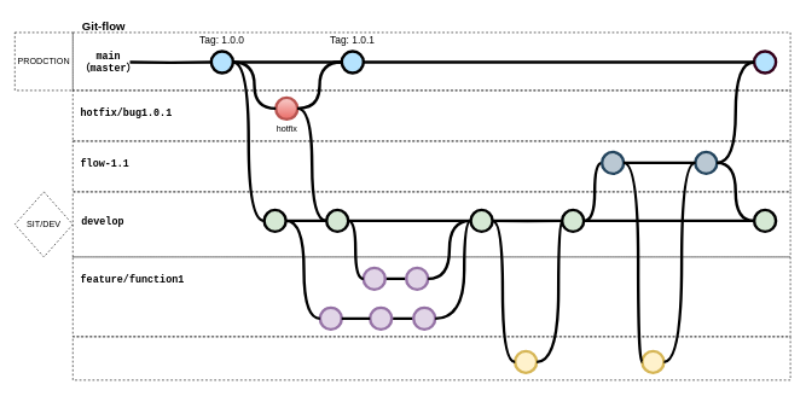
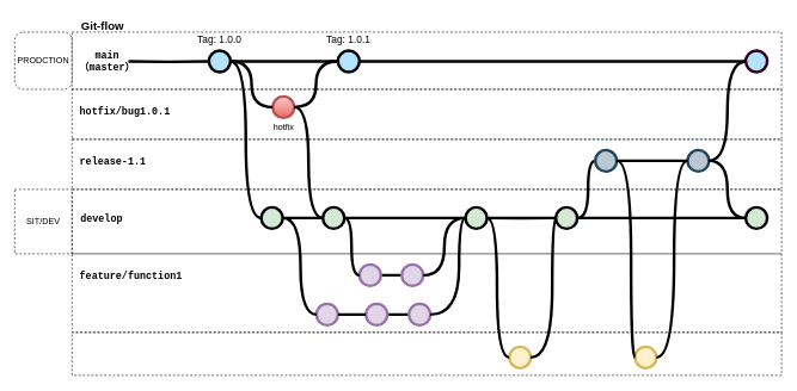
  <mxCell id="0" />
  <mxCell id="1" parent="0" />
  <mxCell id="2" value="" style="text;html=1;strokeColor=default;fillColor=none;align=left;verticalAlign=middle;whiteSpace=wrap;overflow=hidden;fontSize=14;fontStyle=0;fontColor=#009900;dashed=1;" vertex="1" parent="1"><mxGeometry x="100" y="464" width="990" height="60" as="geometry" /></mxCell>
  <mxCell id="3" value="" style="text;html=1;strokeColor=default;fillColor=none;align=left;verticalAlign=middle;whiteSpace=wrap;overflow=hidden;fontSize=14;fontStyle=0;fontColor=#009900;dashed=1;" parent="1" vertex="1"><mxGeometry x="100" y="264" width="990" height="90" as="geometry" /></mxCell>
  <mxCell id="4" value="" style="text;html=1;strokeColor=default;fillColor=none;align=left;verticalAlign=middle;whiteSpace=wrap;overflow=hidden;fontSize=14;fontStyle=0;fontColor=#009900;dashed=1;" parent="1" vertex="1"><mxGeometry x="100" y="354" width="990" height="110" as="geometry" /></mxCell>
  <mxCell id="5" value="" style="text;html=1;strokeColor=default;fillColor=none;align=left;verticalAlign=middle;whiteSpace=wrap;overflow=hidden;fontSize=14;fontStyle=0;fontColor=#009900;dashed=1;" parent="1" vertex="1"><mxGeometry x="100" y="194" width="990" height="70" as="geometry" /></mxCell>
  <mxCell id="6" value="" style="text;html=1;strokeColor=default;fillColor=none;align=left;verticalAlign=middle;whiteSpace=wrap;overflow=hidden;fontSize=14;fontStyle=0;fontColor=#009900;dashed=1;" parent="1" vertex="1"><mxGeometry x="100" y="124" width="990" height="70" as="geometry" /></mxCell>
  <mxCell id="7" value="" style="text;html=1;strokeColor=default;fillColor=none;align=left;verticalAlign=middle;whiteSpace=wrap;overflow=hidden;fontSize=14;fontStyle=0;fontColor=#009900;dashed=1;" parent="1" vertex="1"><mxGeometry x="100" y="44" width="990" height="80" as="geometry" /></mxCell>
  <mxCell id="8" value="" style="edgeStyle=orthogonalEdgeStyle;rounded=0;html=1;jettySize=auto;orthogonalLoop=1;plain-blue;endArrow=none;endFill=0;strokeWidth=4;strokeColor=#000000;" parent="1" source="9" target="36" edge="1"><mxGeometry x="391" y="211" as="geometry"><mxPoint x="428.75" y="85" as="targetPoint" /></mxGeometry></mxCell>
  <mxCell id="9" value="" style="verticalLabelPosition=bottom;verticalAlign=top;html=1;strokeWidth=4;shape=mxgraph.flowchart.on-page_reference;plain-blue;gradientColor=none;fillColor=#B5E3Fe;strokeColor=#000000;" parent="1" vertex="1"><mxGeometry x="291" y="70" width="30" height="30" as="geometry" /></mxCell>
  <mxCell id="10" value="" style="verticalLabelPosition=bottom;verticalAlign=top;html=1;strokeWidth=4;shape=mxgraph.flowchart.on-page_reference;plain-blue;gradientColor=none;strokeColor=#33001A;fillColor=#B5E3FE;" parent="1" vertex="1"><mxGeometry x="1040" y="70" width="30" height="30" as="geometry" /></mxCell>
  <mxCell id="11" value="" style="edgeStyle=orthogonalEdgeStyle;rounded=0;html=1;jettySize=auto;orthogonalLoop=1;strokeWidth=4;endArrow=none;endFill=0;" parent="1" target="9" edge="1"><mxGeometry x="291" y="211" as="geometry"><mxPoint x="178.75" y="85" as="sourcePoint" /></mxGeometry></mxCell>
  <mxCell id="12" value="main（master）" style="text;html=1;strokeColor=none;fillColor=none;align=center;verticalAlign=middle;whiteSpace=wrap;overflow=hidden;fontSize=14;fontStyle=1;fontFamily=Courier New;" parent="1" vertex="1"><mxGeometry x="108.75" y="64" width="77" height="42" as="geometry" /></mxCell>
  <mxCell id="13" style="edgeStyle=orthogonalEdgeStyle;curved=1;rounded=0;html=1;exitX=1;exitY=0.5;exitPerimeter=0;endArrow=none;endFill=0;jettySize=auto;orthogonalLoop=1;strokeWidth=4;fontSize=15;" parent="1" source="14" target="16" edge="1"><mxGeometry relative="1" as="geometry" /></mxCell>
  <mxCell id="14" value="" style="verticalLabelPosition=bottom;verticalAlign=top;html=1;strokeWidth=4;shape=mxgraph.flowchart.on-page_reference;plain-purple;gradientColor=none;strokeColor=#000000;fillColor=#D5E8D4;" parent="1" vertex="1"><mxGeometry x="364" y="289" width="30" height="30" as="geometry" /></mxCell>
  <mxCell id="15" style="edgeStyle=orthogonalEdgeStyle;curved=1;rounded=0;html=1;exitX=1;exitY=0.5;exitPerimeter=0;entryX=0;entryY=0.5;entryPerimeter=0;endArrow=none;endFill=0;jettySize=auto;orthogonalLoop=1;strokeWidth=4;fontSize=15;entryDx=0;entryDy=0;" parent="1" source="16" target="27" edge="1"><mxGeometry relative="1" as="geometry"><mxPoint x="590" y="304" as="targetPoint" /></mxGeometry></mxCell>
  <mxCell id="16" value="" style="verticalLabelPosition=bottom;verticalAlign=top;html=1;strokeWidth=4;shape=mxgraph.flowchart.on-page_reference;plain-purple;gradientColor=none;strokeColor=#000000;fillColor=#D5E8D4;" parent="1" vertex="1"><mxGeometry x="450" y="289" width="30" height="30" as="geometry" /></mxCell>
  <mxCell id="17" value="hotfix/bug1.0.1" style="text;html=1;strokeColor=none;fillColor=none;align=left;verticalAlign=middle;whiteSpace=wrap;overflow=hidden;fontSize=14;fontStyle=1;fontFamily=Courier New;" parent="1" vertex="1"><mxGeometry x="108.75" y="144" width="130" height="20" as="geometry" /></mxCell>
  <mxCell id="18" value="" style="edgeStyle=orthogonalEdgeStyle;rounded=0;orthogonalLoop=1;jettySize=auto;html=1;endArrow=none;endFill=0;strokeWidth=4;" parent="1" source="32" target="19" edge="1"><mxGeometry relative="1" as="geometry" /></mxCell>
  <mxCell id="19" value="" style="verticalLabelPosition=bottom;verticalAlign=top;html=1;strokeWidth=4;shape=mxgraph.flowchart.on-page_reference;strokeColor=#9673a6;fillColor=#e1d5e7;" parent="1" vertex="1"><mxGeometry x="560" y="369" width="30" height="30" as="geometry" /></mxCell>
  <mxCell id="20" value="develop" style="text;html=1;strokeColor=none;fillColor=none;align=left;verticalAlign=middle;whiteSpace=wrap;overflow=hidden;fontSize=14;fontStyle=1;fontFamily=Courier New;" parent="1" vertex="1"><mxGeometry x="110" y="294" width="91" height="20" as="geometry" /></mxCell>
  <mxCell id="21" value="" style="edgeStyle=orthogonalEdgeStyle;rounded=0;orthogonalLoop=1;jettySize=auto;html=1;endArrow=none;endFill=0;strokeWidth=4;startArrow=none;" parent="1" source="45" target="23" edge="1"><mxGeometry relative="1" as="geometry" /></mxCell>
  <mxCell id="22" value="" style="verticalLabelPosition=bottom;verticalAlign=top;html=1;strokeWidth=4;shape=mxgraph.flowchart.on-page_reference;strokeColor=#9673a6;fillColor=#e1d5e7;" parent="1" vertex="1"><mxGeometry x="441" y="424" width="30" height="30" as="geometry" /></mxCell>
  <mxCell id="23" value="" style="verticalLabelPosition=bottom;verticalAlign=top;html=1;strokeWidth=4;shape=mxgraph.flowchart.on-page_reference;strokeColor=#9673a6;fillColor=#e1d5e7;" parent="1" vertex="1"><mxGeometry x="570" y="424" width="30" height="30" as="geometry" /></mxCell>
  <mxCell id="24" value="feature/function1" style="text;html=1;strokeColor=none;fillColor=none;align=left;verticalAlign=middle;whiteSpace=wrap;overflow=hidden;fontSize=14;fontStyle=1;fontFamily=Courier New;" parent="1" vertex="1"><mxGeometry x="108.75" y="374" width="170" height="20" as="geometry" /></mxCell>
  <mxCell id="25" value="Tag: 1.0.0" style="text;html=1;strokeColor=none;fillColor=none;align=center;verticalAlign=middle;whiteSpace=wrap;overflow=hidden;fontSize=14;" parent="1" vertex="1"><mxGeometry x="271" y="44" width="70" height="20" as="geometry" /></mxCell>
  <mxCell id="26" value="" style="edgeStyle=orthogonalEdgeStyle;curved=1;rounded=0;orthogonalLoop=1;jettySize=auto;html=1;endArrow=none;endFill=0;strokeWidth=4;fontFamily=Courier New;fontColor=#009900;entryX=0;entryY=0.5;entryDx=0;entryDy=0;entryPerimeter=0;exitX=1;exitY=0.5;exitDx=0;exitDy=0;exitPerimeter=0;" parent="1" source="56" target="39" edge="1"><mxGeometry relative="1" as="geometry"><Array as="points"><mxPoint x="820" y="304" /><mxPoint x="820" y="224" /></Array></mxGeometry></mxCell>
  <mxCell id="27" value="" style="verticalLabelPosition=bottom;verticalAlign=top;html=1;strokeWidth=4;shape=mxgraph.flowchart.on-page_reference;plain-purple;gradientColor=none;strokeColor=#000000;fillColor=#D5E8D4;" parent="1" vertex="1"><mxGeometry x="649" y="289" width="30" height="30" as="geometry" /></mxCell>
  <mxCell id="28" value="" style="verticalLabelPosition=bottom;verticalAlign=top;html=1;strokeWidth=4;shape=mxgraph.flowchart.on-page_reference;plain-purple;gradientColor=none;strokeColor=#000000;fillColor=#D5E8D4;" parent="1" vertex="1"><mxGeometry x="1040" y="289" width="30" height="30" as="geometry" /></mxCell>
  <mxCell id="29" value="Git-flow" style="text;whiteSpace=wrap;html=1;fontStyle=1;fontSize=16;" parent="1" vertex="1"><mxGeometry x="111.06" y="20" width="88.87" height="20" as="geometry" /></mxCell>
  <mxCell id="30" value="" style="edgeStyle=orthogonalEdgeStyle;rounded=0;orthogonalLoop=1;jettySize=auto;html=1;fontSize=15;endArrow=none;endFill=0;strokeWidth=4;startArrow=none;" parent="1" source="36" target="10" edge="1"><mxGeometry relative="1" as="geometry"><mxPoint x="721" y="85" as="targetPoint" /><mxPoint x="458.75" y="85" as="sourcePoint" /></mxGeometry></mxCell>
  <mxCell id="31" value="Tag: 1.0.1" style="text;html=1;strokeColor=none;fillColor=none;align=center;verticalAlign=middle;whiteSpace=wrap;overflow=hidden;fontSize=14;" parent="1" vertex="1"><mxGeometry x="451" y="44" width="70" height="20" as="geometry" /></mxCell>
  <mxCell id="32" value="" style="verticalLabelPosition=bottom;verticalAlign=top;html=1;strokeWidth=4;shape=mxgraph.flowchart.on-page_reference;strokeColor=#9673a6;fillColor=#e1d5e7;" parent="1" vertex="1"><mxGeometry x="501" y="369" width="30" height="30" as="geometry" /></mxCell>
  <mxCell id="33" value="hotfix" style="verticalLabelPosition=bottom;verticalAlign=top;html=1;strokeWidth=4;shape=mxgraph.flowchart.on-page_reference;plain-blue;gradientColor=#EA6B66;strokeColor=#B85450;fillColor=#F8CECC;" parent="1" vertex="1"><mxGeometry x="380" y="134" width="30" height="30" as="geometry" /></mxCell>
  <mxCell id="34" style="edgeStyle=orthogonalEdgeStyle;curved=1;rounded=0;html=1;entryX=0;entryY=0.5;entryPerimeter=0;endArrow=none;endFill=0;jettySize=auto;orthogonalLoop=1;strokeWidth=4;fontSize=15;entryDx=0;entryDy=0;" parent="1" source="9" target="33" edge="1"><mxGeometry relative="1" as="geometry"><mxPoint x="331" y="95" as="sourcePoint" /><mxPoint x="374" y="339" as="targetPoint" /></mxGeometry></mxCell>
  <mxCell id="35" style="edgeStyle=orthogonalEdgeStyle;curved=1;rounded=0;html=1;exitX=1;exitY=0.5;exitPerimeter=0;entryX=0;entryY=0.5;entryPerimeter=0;endArrow=none;endFill=0;jettySize=auto;orthogonalLoop=1;strokeWidth=4;fontSize=15;exitDx=0;exitDy=0;entryDx=0;entryDy=0;" parent="1" source="33" target="36" edge="1"><mxGeometry relative="1" as="geometry"><mxPoint x="614" y="339" as="sourcePoint" /><mxPoint x="661" y="95" as="targetPoint" /></mxGeometry></mxCell>
  <mxCell id="36" value="" style="verticalLabelPosition=bottom;verticalAlign=top;html=1;strokeWidth=4;shape=mxgraph.flowchart.on-page_reference;plain-blue;gradientColor=none;fillColor=#B5E3Fe;strokeColor=#000000;" parent="1" vertex="1"><mxGeometry x="471" y="70" width="30" height="30" as="geometry" /></mxCell>
  <mxCell id="37" value="" style="edgeStyle=orthogonalEdgeStyle;rounded=0;orthogonalLoop=1;jettySize=auto;html=1;fontSize=15;endArrow=none;endFill=0;strokeWidth=4;entryX=0;entryY=0.5;entryDx=0;entryDy=0;entryPerimeter=0;" parent="1" target="36" edge="1"><mxGeometry relative="1" as="geometry"><mxPoint x="651" y="85" as="targetPoint" /><mxPoint x="458.75" y="85" as="sourcePoint" /></mxGeometry></mxCell>
- <mxCell id="38" value="flow-1.1" style="text;html=1;strokeColor=none;fillColor=none;align=left;verticalAlign=middle;whiteSpace=wrap;overflow=hidden;fontSize=14;fontStyle=1;fontFamily=Courier New;" parent="1" vertex="1"><mxGeometry x="108.75" y="214" width="110" height="20" as="geometry" /></mxCell>
+ <mxCell id="38" value="release-1.1" style="text;html=1;strokeColor=none;fillColor=none;align=left;verticalAlign=middle;whiteSpace=wrap;overflow=hidden;fontSize=14;fontStyle=1;fontFamily=Courier New;" parent="1" vertex="1"><mxGeometry x="108.75" y="214" width="110" height="20" as="geometry" /></mxCell>
  <mxCell id="39" value="" style="verticalLabelPosition=bottom;verticalAlign=top;html=1;strokeWidth=4;shape=mxgraph.flowchart.on-page_reference;strokeColor=#23445d;fillColor=#bac8d3;" parent="1" vertex="1"><mxGeometry x="830" y="209" width="30" height="30" as="geometry" /></mxCell>
  <mxCell id="40" style="edgeStyle=orthogonalEdgeStyle;curved=1;rounded=0;html=1;entryX=0;entryY=0.5;entryPerimeter=0;endArrow=none;endFill=0;jettySize=auto;orthogonalLoop=1;strokeWidth=4;fontSize=15;entryDx=0;entryDy=0;exitX=1;exitY=0.5;exitDx=0;exitDy=0;exitPerimeter=0;" parent="1" source="9" target="14" edge="1"><mxGeometry relative="1" as="geometry"><mxPoint x="331" y="95" as="sourcePoint" /><mxPoint x="390" y="159" as="targetPoint" /></mxGeometry></mxCell>
  <mxCell id="41" style="edgeStyle=orthogonalEdgeStyle;curved=1;rounded=0;html=1;exitX=1;exitY=0.5;exitPerimeter=0;entryX=0;entryY=0.5;entryPerimeter=0;endArrow=none;endFill=0;jettySize=auto;orthogonalLoop=1;strokeWidth=4;fontSize=15;exitDx=0;exitDy=0;entryDx=0;entryDy=0;" parent="1" source="33" target="16" edge="1"><mxGeometry relative="1" as="geometry"><mxPoint x="420" y="159" as="sourcePoint" /><mxPoint x="481" y="95" as="targetPoint" /></mxGeometry></mxCell>
  <mxCell id="42" style="edgeStyle=orthogonalEdgeStyle;curved=1;rounded=0;html=1;entryX=0;entryY=0.5;entryPerimeter=0;endArrow=none;endFill=0;jettySize=auto;orthogonalLoop=1;strokeWidth=4;fontSize=15;entryDx=0;entryDy=0;exitX=1;exitY=0.5;exitDx=0;exitDy=0;exitPerimeter=0;" parent="1" source="16" target="32" edge="1"><mxGeometry relative="1" as="geometry"><mxPoint x="500" y="304" as="sourcePoint" /><mxPoint x="481" y="314" as="targetPoint" /><Array as="points"><mxPoint x="490" y="304" /><mxPoint x="490" y="384" /></Array></mxGeometry></mxCell>
  <mxCell id="43" style="edgeStyle=orthogonalEdgeStyle;curved=1;rounded=0;html=1;exitX=1;exitY=0.5;exitPerimeter=0;entryX=0;entryY=0.5;entryPerimeter=0;endArrow=none;endFill=0;jettySize=auto;orthogonalLoop=1;strokeWidth=4;fontSize=15;exitDx=0;exitDy=0;entryDx=0;entryDy=0;" parent="1" source="14" target="22" edge="1"><mxGeometry relative="1" as="geometry"><mxPoint x="404" y="314" as="sourcePoint" /><mxPoint x="451" y="394" as="targetPoint" /><Array as="points"><mxPoint x="418.75" y="304" /><mxPoint x="418.75" y="439" /></Array></mxGeometry></mxCell>
  <mxCell id="44" style="edgeStyle=orthogonalEdgeStyle;curved=1;rounded=0;orthogonalLoop=1;jettySize=auto;html=1;entryX=0;entryY=0.5;entryDx=0;entryDy=0;entryPerimeter=0;endArrow=none;endFill=0;strokeWidth=4;fontFamily=Courier New;fontColor=#009900;exitX=1;exitY=0.5;exitDx=0;exitDy=0;exitPerimeter=0;" parent="1" source="23" target="27" edge="1"><mxGeometry relative="1" as="geometry"><mxPoint x="761" y="419" as="sourcePoint" /><mxPoint x="821" y="339" as="targetPoint" /><Array as="points"><mxPoint x="640" y="439" /><mxPoint x="640" y="304" /></Array></mxGeometry></mxCell>
  <mxCell id="45" value="" style="verticalLabelPosition=bottom;verticalAlign=top;html=1;strokeWidth=4;shape=mxgraph.flowchart.on-page_reference;strokeColor=#9673a6;fillColor=#e1d5e7;" parent="1" vertex="1"><mxGeometry x="510" y="424" width="30" height="30" as="geometry" /></mxCell>
  <mxCell id="46" value="" style="edgeStyle=orthogonalEdgeStyle;rounded=0;orthogonalLoop=1;jettySize=auto;html=1;endArrow=none;endFill=0;strokeWidth=4;" parent="1" source="22" target="45" edge="1"><mxGeometry relative="1" as="geometry"><mxPoint x="451" y="439" as="sourcePoint" /><mxPoint x="551" y="439" as="targetPoint" /></mxGeometry></mxCell>
  <mxCell id="47" value="" style="verticalLabelPosition=bottom;verticalAlign=top;html=1;strokeWidth=4;shape=mxgraph.flowchart.on-page_reference;strokeColor=#23445d;fillColor=#bac8d3;" parent="1" vertex="1"><mxGeometry x="958.75" y="209" width="30" height="30" as="geometry" /></mxCell>
  <mxCell id="48" value="" style="edgeStyle=orthogonalEdgeStyle;curved=1;rounded=0;orthogonalLoop=1;jettySize=auto;html=1;endArrow=none;endFill=0;strokeWidth=4;fontFamily=Courier New;fontColor=#009900;entryX=0;entryY=0.5;entryDx=0;entryDy=0;entryPerimeter=0;exitX=1;exitY=0.5;exitDx=0;exitDy=0;exitPerimeter=0;" parent="1" source="39" target="47" edge="1"><mxGeometry relative="1" as="geometry"><mxPoint x="819" y="314.04" as="sourcePoint" /><mxPoint x="861" y="234" as="targetPoint" /></mxGeometry></mxCell>
  <mxCell id="49" style="edgeStyle=orthogonalEdgeStyle;curved=1;rounded=0;html=1;endArrow=none;endFill=0;jettySize=auto;orthogonalLoop=1;strokeWidth=4;fontSize=15;startArrow=none;" parent="1" target="28" edge="1" source="56"><mxGeometry relative="1" as="geometry"><mxPoint x="733.75" y="304" as="sourcePoint" /><mxPoint x="643.75" y="314" as="targetPoint" /></mxGeometry></mxCell>
  <mxCell id="50" value="" style="edgeStyle=orthogonalEdgeStyle;curved=1;rounded=0;orthogonalLoop=1;jettySize=auto;html=1;endArrow=none;endFill=0;strokeWidth=4;fontFamily=Courier New;fontColor=#009900;entryX=0;entryY=0.5;entryDx=0;entryDy=0;entryPerimeter=0;exitX=1;exitY=0.5;exitDx=0;exitDy=0;exitPerimeter=0;" parent="1" source="47" target="10" edge="1"><mxGeometry relative="1" as="geometry"><mxPoint x="819" y="314" as="sourcePoint" /><mxPoint x="861" y="234" as="targetPoint" /></mxGeometry></mxCell>
  <mxCell id="51" value="" style="edgeStyle=orthogonalEdgeStyle;curved=1;rounded=0;orthogonalLoop=1;jettySize=auto;html=1;endArrow=none;endFill=0;strokeWidth=4;fontFamily=Courier New;fontColor=#009900;entryX=0;entryY=0.5;entryDx=0;entryDy=0;entryPerimeter=0;exitX=1;exitY=0.5;exitDx=0;exitDy=0;exitPerimeter=0;" parent="1" source="47" target="28" edge="1"><mxGeometry relative="1" as="geometry"><mxPoint x="955.5" y="234" as="sourcePoint" /><mxPoint x="1030" y="95" as="targetPoint" /></mxGeometry></mxCell>
- <mxCell id="52" value="PRODCTION" style="rounded=0;whiteSpace=wrap;html=1;dashed=1;strokeColor=default;fillColor=none;" parent="1" vertex="1"><mxGeometry x="20" y="44" width="80" height="80" as="geometry" /></mxCell>
- <mxCell id="53" value="SIT/DEV" style="rhombus;whiteSpace=wrap;html=1;dashed=1;strokeColor=default;fillColor=none;" parent="1" vertex="1"><mxGeometry x="20" y="264" width="80" height="90" as="geometry" /></mxCell>
+ <mxCell id="52" value="PRODCTION" style="whiteSpace=wrap;html=1;dashed=1;strokeColor=default;fillColor=none;rounded=1;" parent="1" vertex="1"><mxGeometry x="20" y="44" width="80" height="80" as="geometry" /></mxCell>
+ <mxCell id="53" value="SIT/DEV" style="rounded=0;whiteSpace=wrap;html=1;dashed=1;strokeColor=default;fillColor=none;" parent="1" vertex="1"><mxGeometry x="20" y="264" width="80" height="90" as="geometry" /></mxCell>
  <mxCell id="54" value="" style="edgeStyle=orthogonalEdgeStyle;curved=1;rounded=0;orthogonalLoop=1;jettySize=auto;html=1;endArrow=none;endFill=0;strokeWidth=4;fontFamily=Courier New;fontColor=#009900;entryX=0;entryY=0.5;entryDx=0;entryDy=0;entryPerimeter=0;exitX=1;exitY=0.5;exitDx=0;exitDy=0;exitPerimeter=0;" parent="1" source="19" target="27" edge="1"><mxGeometry relative="1" as="geometry"><mxPoint x="689" y="314.024" as="sourcePoint" /><mxPoint x="731" y="234" as="targetPoint" /></mxGeometry></mxCell>
  <mxCell id="55" value="" style="verticalLabelPosition=bottom;verticalAlign=top;html=1;strokeWidth=4;shape=mxgraph.flowchart.on-page_reference;strokeColor=#d6b656;fillColor=#fff2cc;" vertex="1" parent="1"><mxGeometry x="710" y="484" width="30" height="30" as="geometry" /></mxCell>
  <mxCell id="56" value="" style="verticalLabelPosition=bottom;verticalAlign=top;html=1;strokeWidth=4;shape=mxgraph.flowchart.on-page_reference;plain-purple;gradientColor=none;strokeColor=#000000;fillColor=#D5E8D4;" vertex="1" parent="1"><mxGeometry x="775" y="289" width="30" height="30" as="geometry" /></mxCell>
  <mxCell id="57" value="" style="edgeStyle=orthogonalEdgeStyle;curved=1;rounded=0;html=1;endArrow=none;endFill=0;jettySize=auto;orthogonalLoop=1;strokeWidth=4;fontSize=15;" edge="1" parent="1" target="56"><mxGeometry relative="1" as="geometry"><mxPoint x="678.75" y="304" as="sourcePoint" /><mxPoint x="933.75" y="304" as="targetPoint" /></mxGeometry></mxCell>
  <mxCell id="58" style="edgeStyle=orthogonalEdgeStyle;curved=1;rounded=0;orthogonalLoop=1;jettySize=auto;html=1;entryX=0;entryY=0.5;entryDx=0;entryDy=0;entryPerimeter=0;endArrow=none;endFill=0;strokeWidth=4;fontFamily=Courier New;fontColor=#009900;exitX=1;exitY=0.5;exitDx=0;exitDy=0;exitPerimeter=0;" edge="1" parent="1" target="56"><mxGeometry relative="1" as="geometry"><mxPoint x="740" y="499" as="sourcePoint" /><mxPoint x="789" y="364" as="targetPoint" /><Array as="points"><mxPoint x="770" y="499" /><mxPoint x="770" y="304" /></Array></mxGeometry></mxCell>
  <mxCell id="59" style="edgeStyle=orthogonalEdgeStyle;curved=1;rounded=0;html=1;exitX=1;exitY=0.5;exitPerimeter=0;entryX=0;entryY=0.5;entryPerimeter=0;endArrow=none;endFill=0;jettySize=auto;orthogonalLoop=1;strokeWidth=4;fontSize=15;exitDx=0;exitDy=0;entryDx=0;entryDy=0;" edge="1" parent="1" source="27" target="55"><mxGeometry relative="1" as="geometry"><mxPoint x="693" y="319" as="sourcePoint" /><mxPoint x="740" y="454" as="targetPoint" /><Array as="points"><mxPoint x="693" y="304" /><mxPoint x="693" y="499" /></Array></mxGeometry></mxCell>
  <mxCell id="60" value="" style="verticalLabelPosition=bottom;verticalAlign=top;html=1;strokeWidth=4;shape=mxgraph.flowchart.on-page_reference;strokeColor=#d6b656;fillColor=#fff2cc;" vertex="1" parent="1"><mxGeometry x="885.5" y="484" width="30" height="30" as="geometry" /></mxCell>
  <mxCell id="61" style="edgeStyle=orthogonalEdgeStyle;curved=1;rounded=0;html=1;exitX=1;exitY=0.5;exitPerimeter=0;entryX=0;entryY=0.5;entryPerimeter=0;endArrow=none;endFill=0;jettySize=auto;orthogonalLoop=1;strokeWidth=4;fontSize=15;exitDx=0;exitDy=0;entryDx=0;entryDy=0;" edge="1" parent="1" target="60"><mxGeometry relative="1" as="geometry"><mxPoint x="860" y="224" as="sourcePoint" /><mxPoint x="891" y="419" as="targetPoint" /><Array as="points"><mxPoint x="880" y="224" /><mxPoint x="880" y="499" /></Array></mxGeometry></mxCell>
  <mxCell id="62" style="edgeStyle=orthogonalEdgeStyle;curved=1;rounded=0;orthogonalLoop=1;jettySize=auto;html=1;endArrow=none;endFill=0;strokeWidth=4;fontFamily=Courier New;fontColor=#009900;exitX=1;exitY=0.5;exitDx=0;exitDy=0;exitPerimeter=0;" edge="1" parent="1" source="60" target="47"><mxGeometry relative="1" as="geometry"><mxPoint x="880.5" y="419" as="sourcePoint" /><mxPoint x="915.5" y="224" as="targetPoint" /><Array as="points"><mxPoint x="940" y="499" /><mxPoint x="940" y="224" /></Array></mxGeometry></mxCell>
